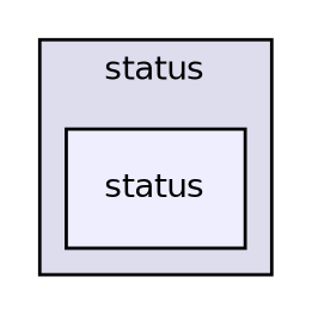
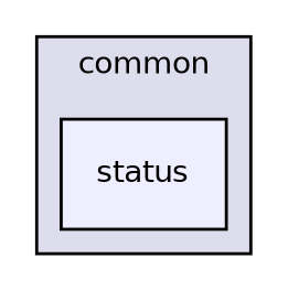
  digraph {
    compound=true
    n1 [fillcolor="#eeeeff" fontname=Helvetica fontsize=10 label=status pencolor=black shape=box style=filled]
    subgraph cluster_1 {
      bgcolor="#ddddee"
      fontname=Helvetica
      fontsize=10
-     label=status
+     label=common
      pencolor=black
      n1
    }
  }
